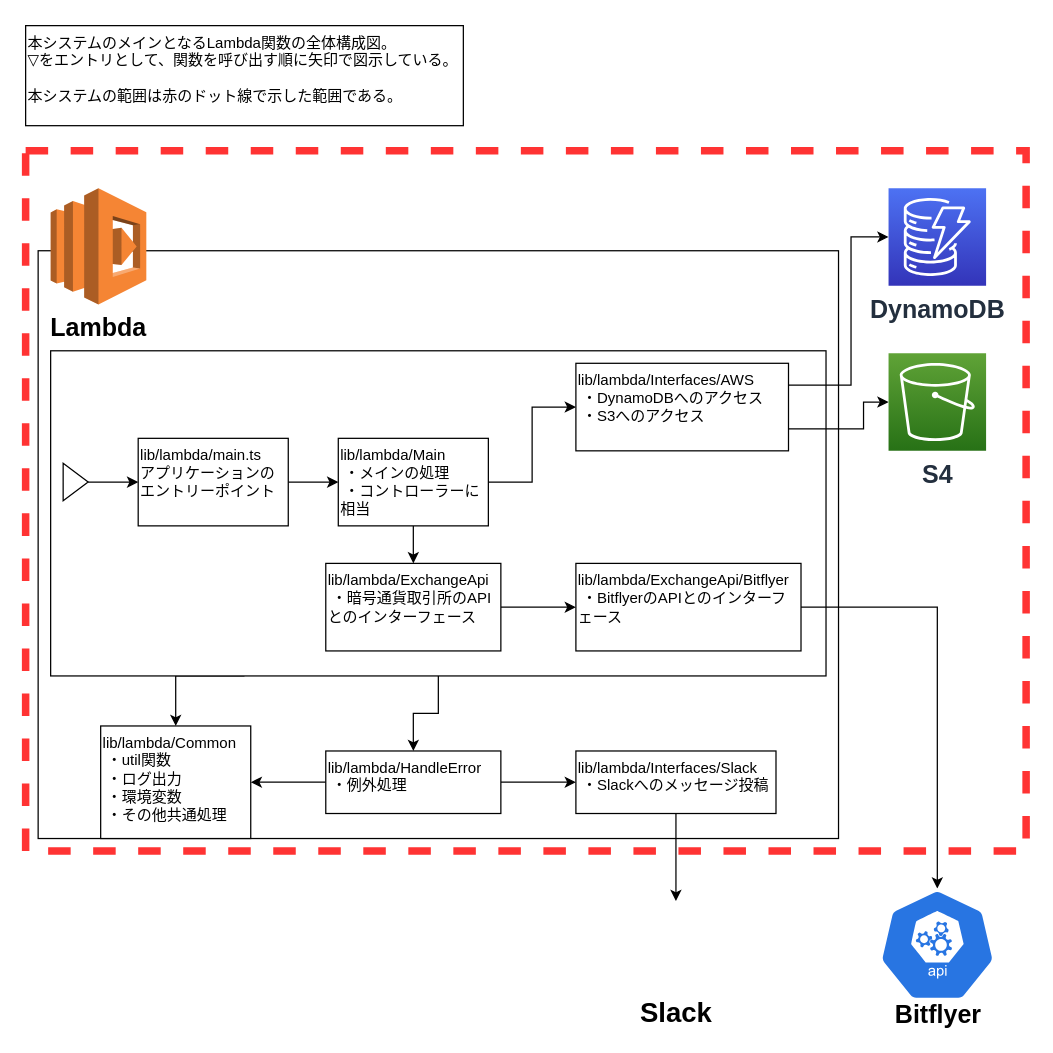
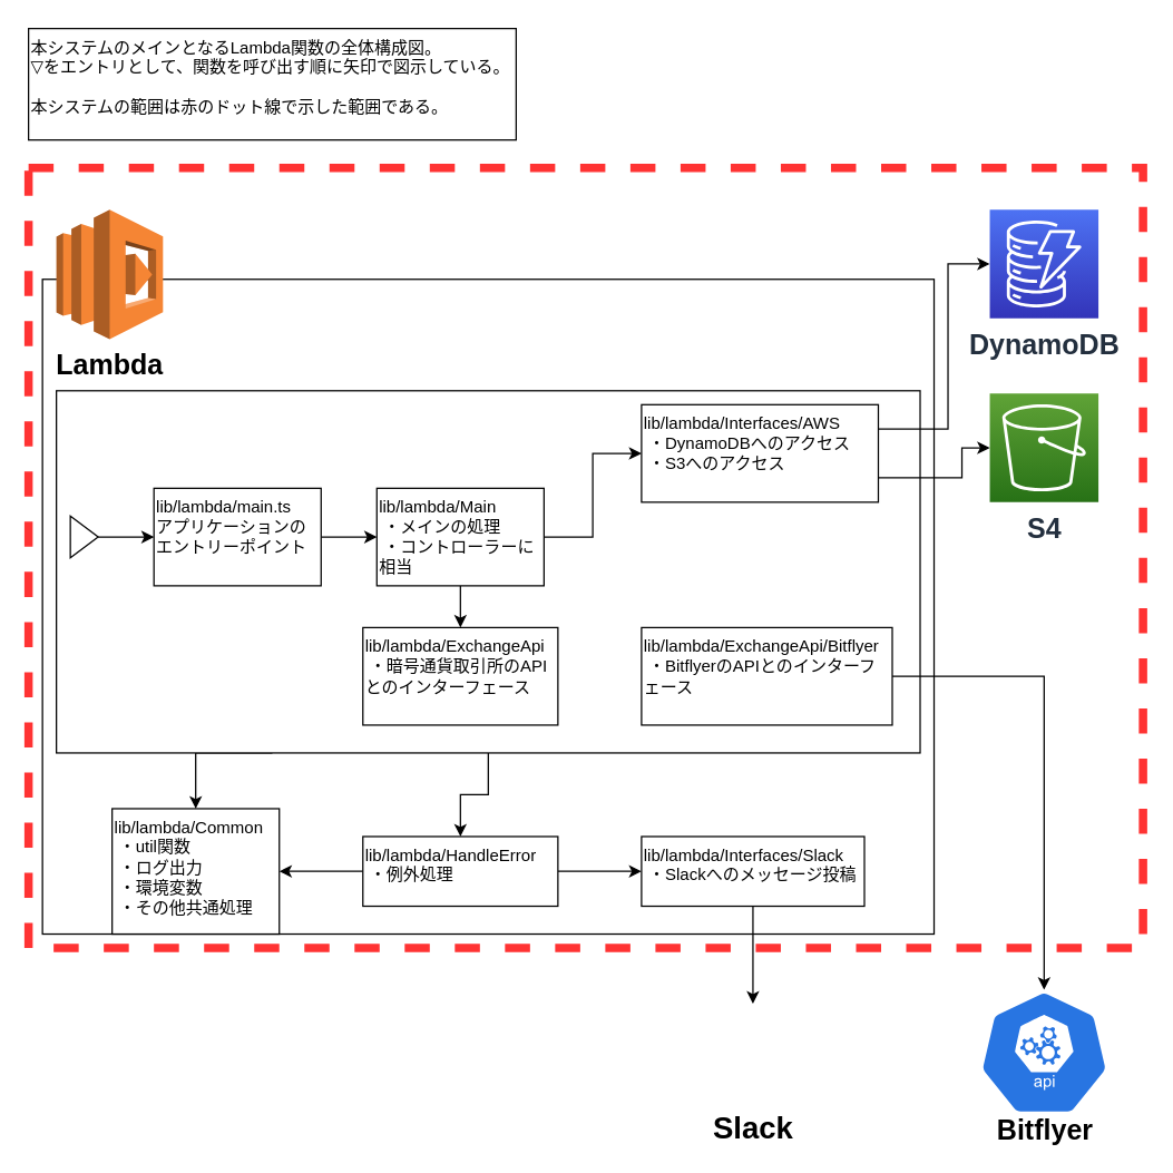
  <mxCell id="0" />
  <mxCell id="1" parent="0" />
  <mxCell id="2" value="" style="rounded=0;whiteSpace=wrap;html=1;align=left;dashed=1;strokeColor=#FF3333;strokeWidth=6;" vertex="1" parent="1"><mxGeometry x="20" y="120" width="800" height="560" as="geometry" /></mxCell>
  <mxCell id="3" value="" style="rounded=0;whiteSpace=wrap;html=1;" vertex="1" parent="1"><mxGeometry x="30" y="200" width="640" height="470" as="geometry" /></mxCell>
  <mxCell id="4" style="edgeStyle=orthogonalEdgeStyle;rounded=0;orthogonalLoop=1;jettySize=auto;html=1;exitX=0.25;exitY=1;exitDx=0;exitDy=0;entryX=0.5;entryY=0;entryDx=0;entryDy=0;" edge="1" parent="1" source="6" target="7"><mxGeometry relative="1" as="geometry"><Array as="points"><mxPoint x="140" y="540" /></Array></mxGeometry></mxCell>
  <mxCell id="5" style="edgeStyle=orthogonalEdgeStyle;rounded=0;orthogonalLoop=1;jettySize=auto;html=1;exitX=0.5;exitY=1;exitDx=0;exitDy=0;entryX=0.5;entryY=0;entryDx=0;entryDy=0;" edge="1" parent="1" source="6" target="22"><mxGeometry relative="1" as="geometry" /></mxCell>
  <mxCell id="6" value="" style="rounded=0;whiteSpace=wrap;html=1;" vertex="1" parent="1"><mxGeometry x="40" y="280" width="620" height="260" as="geometry" /></mxCell>
  <mxCell id="7" value="lib/lambda/Common&lt;br&gt;&amp;nbsp;・util関数&lt;br&gt;&amp;nbsp;・ログ出力&lt;br&gt;&amp;nbsp;・環境変数&lt;br&gt;&amp;nbsp;・その他共通処理" style="rounded=0;whiteSpace=wrap;html=1;align=left;verticalAlign=top;" vertex="1" parent="1"><mxGeometry x="80" y="580" width="120" height="90" as="geometry" /></mxCell>
  <mxCell id="8" style="edgeStyle=orthogonalEdgeStyle;rounded=0;orthogonalLoop=1;jettySize=auto;html=1;exitX=1;exitY=0.5;exitDx=0;exitDy=0;entryX=0;entryY=0.5;entryDx=0;entryDy=0;" edge="1" parent="1" source="9" target="14"><mxGeometry relative="1" as="geometry" /></mxCell>
  <mxCell id="9" value="lib/lambda/main.ts&lt;br&gt;アプリケーションのエントリーポイント" style="rounded=0;whiteSpace=wrap;html=1;align=left;verticalAlign=top;" vertex="1" parent="1"><mxGeometry x="110" y="350" width="120" height="70" as="geometry" /></mxCell>
  <mxCell id="10" style="edgeStyle=orthogonalEdgeStyle;rounded=0;orthogonalLoop=1;jettySize=auto;html=1;exitX=1;exitY=0.5;exitDx=0;exitDy=0;entryX=0;entryY=0.5;entryDx=0;entryDy=0;" edge="1" parent="1" source="11" target="9"><mxGeometry relative="1" as="geometry" /></mxCell>
  <mxCell id="11" value="" style="triangle;whiteSpace=wrap;html=1;align=left;" vertex="1" parent="1"><mxGeometry x="50" y="370" width="20" height="30" as="geometry" /></mxCell>
  <mxCell id="12" style="edgeStyle=orthogonalEdgeStyle;rounded=0;orthogonalLoop=1;jettySize=auto;html=1;exitX=1;exitY=0.5;exitDx=0;exitDy=0;entryX=0;entryY=0.5;entryDx=0;entryDy=0;" edge="1" parent="1" source="14" target="17"><mxGeometry relative="1" as="geometry" /></mxCell>
  <mxCell id="13" style="edgeStyle=orthogonalEdgeStyle;rounded=0;orthogonalLoop=1;jettySize=auto;html=1;exitX=0.5;exitY=1;exitDx=0;exitDy=0;entryX=0.5;entryY=0;entryDx=0;entryDy=0;" edge="1" parent="1" source="14" target="19"><mxGeometry relative="1" as="geometry" /></mxCell>
  <mxCell id="14" value="lib/lambda/Main&lt;br&gt;&amp;nbsp;・メインの処理&lt;br&gt;&amp;nbsp;・コントローラーに相当" style="rounded=0;whiteSpace=wrap;html=1;align=left;verticalAlign=top;" vertex="1" parent="1"><mxGeometry x="270" y="350" width="120" height="70" as="geometry" /></mxCell>
  <mxCell id="15" style="edgeStyle=orthogonalEdgeStyle;rounded=0;orthogonalLoop=1;jettySize=auto;html=1;exitX=1;exitY=0.25;exitDx=0;exitDy=0;entryX=0;entryY=0.5;entryDx=0;entryDy=0;entryPerimeter=0;fontSize=20;" edge="1" parent="1" source="17" target="30"><mxGeometry relative="1" as="geometry"><Array as="points"><mxPoint x="680" y="308" /><mxPoint x="680" y="189" /></Array></mxGeometry></mxCell>
  <mxCell id="16" style="edgeStyle=orthogonalEdgeStyle;rounded=0;orthogonalLoop=1;jettySize=auto;html=1;exitX=1;exitY=0.75;exitDx=0;exitDy=0;entryX=0;entryY=0.5;entryDx=0;entryDy=0;entryPerimeter=0;fontSize=20;" edge="1" parent="1" source="17" target="31"><mxGeometry relative="1" as="geometry"><Array as="points"><mxPoint x="690" y="343" /><mxPoint x="690" y="321" /></Array></mxGeometry></mxCell>
  <mxCell id="17" value="lib/lambda/Interfaces/AWS&lt;br&gt;&amp;nbsp;・DynamoDBへのアクセス&lt;br&gt;&amp;nbsp;・S3へのアクセス" style="rounded=0;whiteSpace=wrap;html=1;align=left;verticalAlign=top;" vertex="1" parent="1"><mxGeometry x="460" y="290" width="170" height="70" as="geometry" /></mxCell>
- <mxCell id="18" style="edgeStyle=orthogonalEdgeStyle;rounded=0;orthogonalLoop=1;jettySize=auto;html=1;exitX=1;exitY=0.5;exitDx=0;exitDy=0;entryX=0;entryY=0.5;entryDx=0;entryDy=0;" edge="1" parent="1" source="19" target="26"><mxGeometry relative="1" as="geometry" /></mxCell>
  <mxCell id="19" value="lib/lambda/ExchangeApi&lt;br&gt;&amp;nbsp;・暗号通貨取引所のAPIとのインターフェース" style="rounded=0;whiteSpace=wrap;html=1;align=left;verticalAlign=top;" vertex="1" parent="1"><mxGeometry x="260" y="450" width="140" height="70" as="geometry" /></mxCell>
  <mxCell id="20" style="edgeStyle=orthogonalEdgeStyle;rounded=0;orthogonalLoop=1;jettySize=auto;html=1;exitX=1;exitY=0.5;exitDx=0;exitDy=0;entryX=0;entryY=0.5;entryDx=0;entryDy=0;" edge="1" parent="1" source="22" target="24"><mxGeometry relative="1" as="geometry" /></mxCell>
  <mxCell id="21" style="edgeStyle=orthogonalEdgeStyle;rounded=0;orthogonalLoop=1;jettySize=auto;html=1;exitX=0;exitY=0.5;exitDx=0;exitDy=0;entryX=1;entryY=0.5;entryDx=0;entryDy=0;" edge="1" parent="1" source="22" target="7"><mxGeometry relative="1" as="geometry" /></mxCell>
  <mxCell id="22" value="lib/lambda/HandleError&lt;br&gt;&amp;nbsp;・例外処理" style="rounded=0;whiteSpace=wrap;html=1;align=left;verticalAlign=top;" vertex="1" parent="1"><mxGeometry x="260" y="600" width="140" height="50" as="geometry" /></mxCell>
  <mxCell id="23" style="edgeStyle=orthogonalEdgeStyle;rounded=0;orthogonalLoop=1;jettySize=auto;html=1;exitX=0.5;exitY=1;exitDx=0;exitDy=0;" edge="1" parent="1" source="24" target="27"><mxGeometry relative="1" as="geometry" /></mxCell>
  <mxCell id="24" value="lib/lambda/Interfaces/Slack&lt;br&gt;&amp;nbsp;・Slackへのメッセージ投稿" style="rounded=0;whiteSpace=wrap;html=1;align=left;verticalAlign=top;" vertex="1" parent="1"><mxGeometry x="460" y="600" width="160" height="50" as="geometry" /></mxCell>
  <mxCell id="25" style="edgeStyle=orthogonalEdgeStyle;rounded=0;orthogonalLoop=1;jettySize=auto;html=1;exitX=1;exitY=0.5;exitDx=0;exitDy=0;entryX=0.5;entryY=0;entryDx=0;entryDy=0;entryPerimeter=0;fontSize=20;" edge="1" parent="1" source="26" target="32"><mxGeometry relative="1" as="geometry" /></mxCell>
  <mxCell id="26" value="lib/lambda/ExchangeApi/Bitflyer&lt;br&gt;&amp;nbsp;・BitflyerのAPIとのインターフェース" style="rounded=0;whiteSpace=wrap;html=1;align=left;verticalAlign=top;" vertex="1" parent="1"><mxGeometry x="460" y="450" width="180" height="70" as="geometry" /></mxCell>
  <mxCell id="27" value="Slack" style="shape=image;html=1;verticalAlign=top;verticalLabelPosition=bottom;labelBackgroundColor=#ffffff;imageAspect=0;aspect=fixed;image=https://cdn4.iconfinder.com/data/icons/logos-and-brands/512/306_Slack_logo-128.png;fontStyle=1;fontSize=22;" vertex="1" parent="1"><mxGeometry x="505" y="720" width="70" height="70" as="geometry" /></mxCell>
  <mxCell id="28" value="Lambda" style="outlineConnect=0;dashed=0;verticalLabelPosition=bottom;verticalAlign=top;align=center;html=1;shape=mxgraph.aws3.lambda;fillColor=#F58534;gradientColor=none;fontSize=20;fontStyle=1" vertex="1" parent="1"><mxGeometry x="40" y="150" width="76.5" height="93" as="geometry" /></mxCell>
  <mxCell id="29" value="本システムのメインとなるLambda関数の全体構成図。&lt;br&gt;▽をエントリとして、関数を呼び出す順に矢印で図示している。&lt;br&gt;&lt;br&gt;本システムの範囲は赤のドット線で示した範囲である。" style="rounded=0;whiteSpace=wrap;html=1;align=left;verticalAlign=top;" vertex="1" parent="1"><mxGeometry x="20" y="20" width="350" height="80" as="geometry" /></mxCell>
  <mxCell id="30" value="DynamoDB" style="points=[[0,0,0],[0.25,0,0],[0.5,0,0],[0.75,0,0],[1,0,0],[0,1,0],[0.25,1,0],[0.5,1,0],[0.75,1,0],[1,1,0],[0,0.25,0],[0,0.5,0],[0,0.75,0],[1,0.25,0],[1,0.5,0],[1,0.75,0]];outlineConnect=0;fontColor=#232F3E;gradientColor=#4D72F3;gradientDirection=north;fillColor=#3334B9;strokeColor=#ffffff;dashed=0;verticalLabelPosition=bottom;verticalAlign=top;align=center;html=1;fontSize=20;fontStyle=1;aspect=fixed;shape=mxgraph.aws4.resourceIcon;resIcon=mxgraph.aws4.dynamodb;" vertex="1" parent="1"><mxGeometry x="710" y="150" width="78" height="78" as="geometry" /></mxCell>
  <mxCell id="31" value="S4" style="points=[[0,0,0],[0.25,0,0],[0.5,0,0],[0.75,0,0],[1,0,0],[0,1,0],[0.25,1,0],[0.5,1,0],[0.75,1,0],[1,1,0],[0,0.25,0],[0,0.5,0],[0,0.75,0],[1,0.25,0],[1,0.5,0],[1,0.75,0]];outlineConnect=0;fontColor=#232F3E;gradientColor=#60A337;gradientDirection=north;fillColor=#277116;strokeColor=#ffffff;dashed=0;verticalLabelPosition=bottom;verticalAlign=top;align=center;html=1;fontSize=20;fontStyle=1;aspect=fixed;shape=mxgraph.aws4.resourceIcon;resIcon=mxgraph.aws4.s3;" vertex="1" parent="1"><mxGeometry x="710" y="282" width="78" height="78" as="geometry" /></mxCell>
  <mxCell id="32" value="" style="html=1;dashed=0;whitespace=wrap;fillColor=#2875E2;strokeColor=#ffffff;points=[[0.005,0.63,0],[0.1,0.2,0],[0.9,0.2,0],[0.5,0,0],[0.995,0.63,0],[0.72,0.99,0],[0.5,1,0],[0.28,0.99,0]];shape=mxgraph.kubernetes.icon;prIcon=api;fontSize=20;align=left;" vertex="1" parent="1"><mxGeometry x="699" y="710" width="100" height="90" as="geometry" /></mxCell>
  <mxCell id="33" value="Bitflyer" style="text;html=1;strokeColor=none;fillColor=none;align=center;verticalAlign=middle;whiteSpace=wrap;rounded=0;dashed=1;fontSize=20;fontStyle=1" vertex="1" parent="1"><mxGeometry x="710" y="800" width="80" height="20" as="geometry" /></mxCell>
